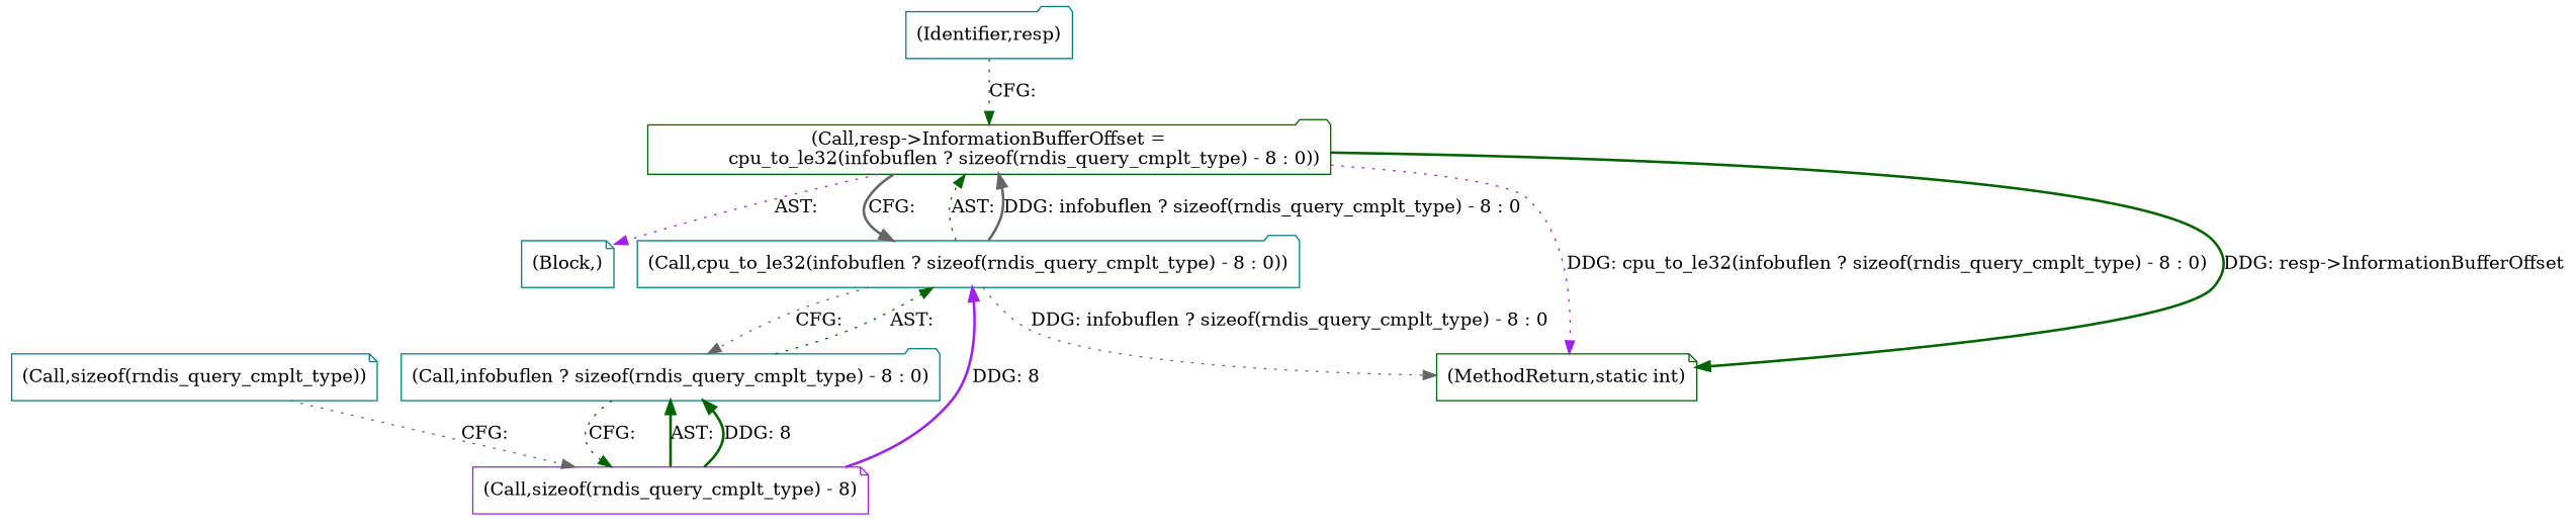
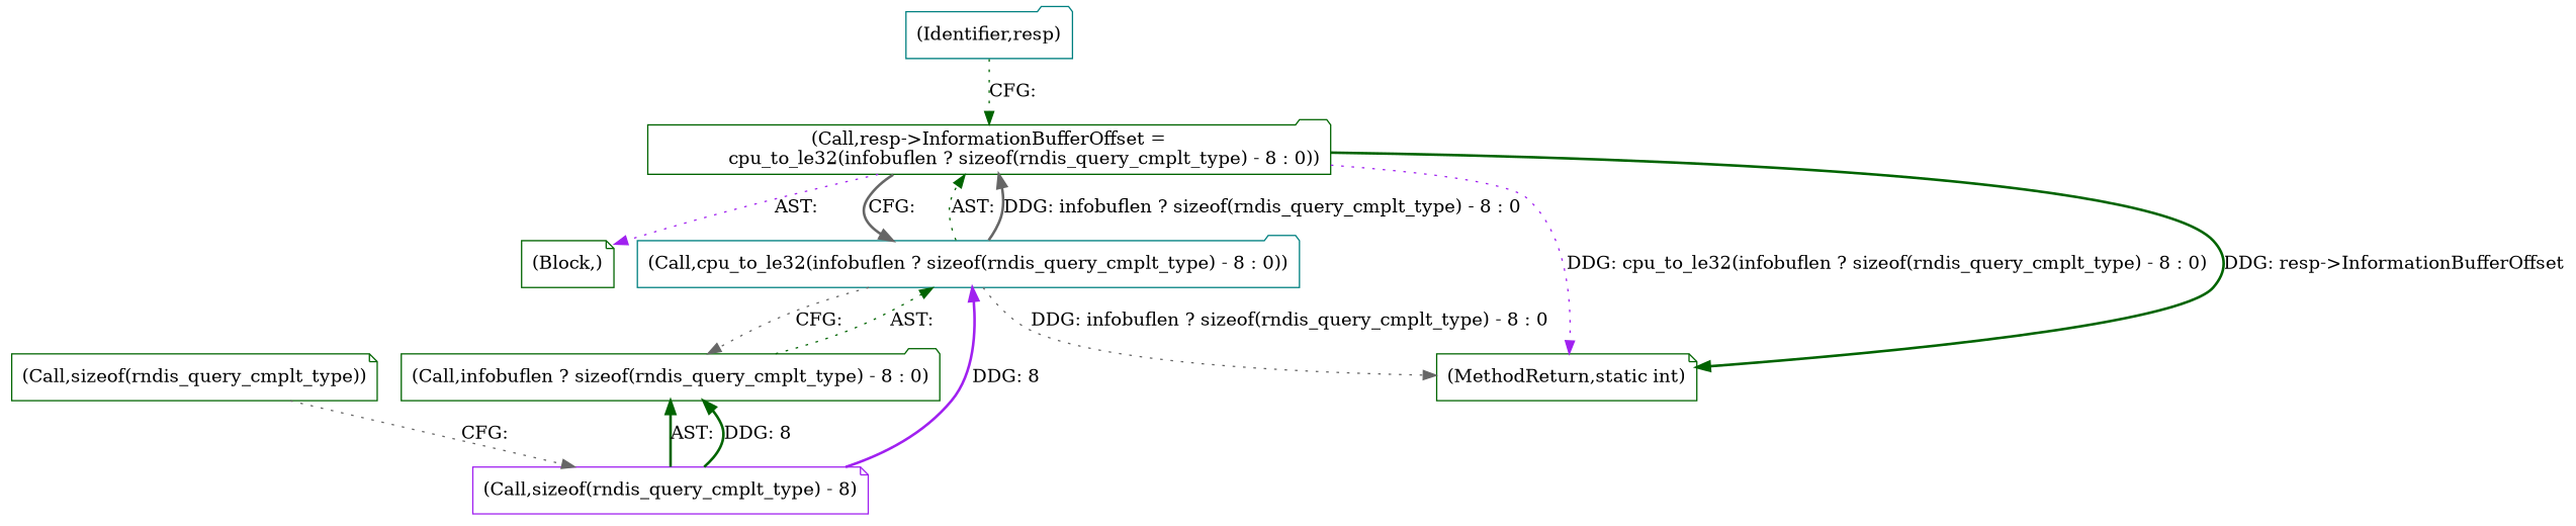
  digraph {
    node [color=teal shape=folder]
    edge [color=darkgreen style=dotted]
    n1 [color=darkgreen label="(Call,resp->InformationBufferOffset =\n            cpu_to_le32(infobuflen ? sizeof(rndis_query_cmplt_type) - 8 : 0))"]
    n2 [label="(Call,cpu_to_le32(infobuflen ? sizeof(rndis_query_cmplt_type) - 8 : 0))"]
-   n3 [label="(Block,)" shape=note]
+   n3 [color=darkgreen label="(Block,)" shape=note]
    n4 [color=darkgreen label="(MethodReturn,static int)" shape=note]
-   n5 [label="(Call,infobuflen ? sizeof(rndis_query_cmplt_type) - 8 : 0)"]
+   n5 [color=darkgreen label="(Call,infobuflen ? sizeof(rndis_query_cmplt_type) - 8 : 0)"]
    n6 [color=purple label="(Call,sizeof(rndis_query_cmplt_type) - 8)" shape=note]
    n7 [label="(Identifier,resp)"]
-   n8 [label="(Call,sizeof(rndis_query_cmplt_type))" shape=note]
+   n8 [color=darkgreen label="(Call,sizeof(rndis_query_cmplt_type))" shape=note]
    n1 -> n2 [color=gray40 label="CFG: " style=bold]
    n1 -> n3 [color=purple label="AST: "]
    n1 -> n4 [color=purple label="DDG: cpu_to_le32(infobuflen ? sizeof(rndis_query_cmplt_type) - 8 : 0)"]
    n1 -> n4 [label="DDG: resp->InformationBufferOffset" style=bold]
    n2 -> n1 [label="AST: "]
    n2 -> n1 [color=gray40 label="DDG: infobuflen ? sizeof(rndis_query_cmplt_type) - 8 : 0" style=bold]
    n2 -> n4 [color=gray40 label="DDG: infobuflen ? sizeof(rndis_query_cmplt_type) - 8 : 0"]
    n2 -> n5 [color=gray40 label="CFG: "]
    n5 -> n2 [label="AST: "]
-   n5 -> n6 [label="CFG: "]
    n6 -> n2 [color=purple label="DDG: 8" style=bold]
    n6 -> n5 [label="AST: " style=bold]
    n6 -> n5 [label="DDG: 8" style=bold]
    n7 -> n1 [label="CFG: "]
    n8 -> n6 [color=gray40 label="CFG: "]
  }
